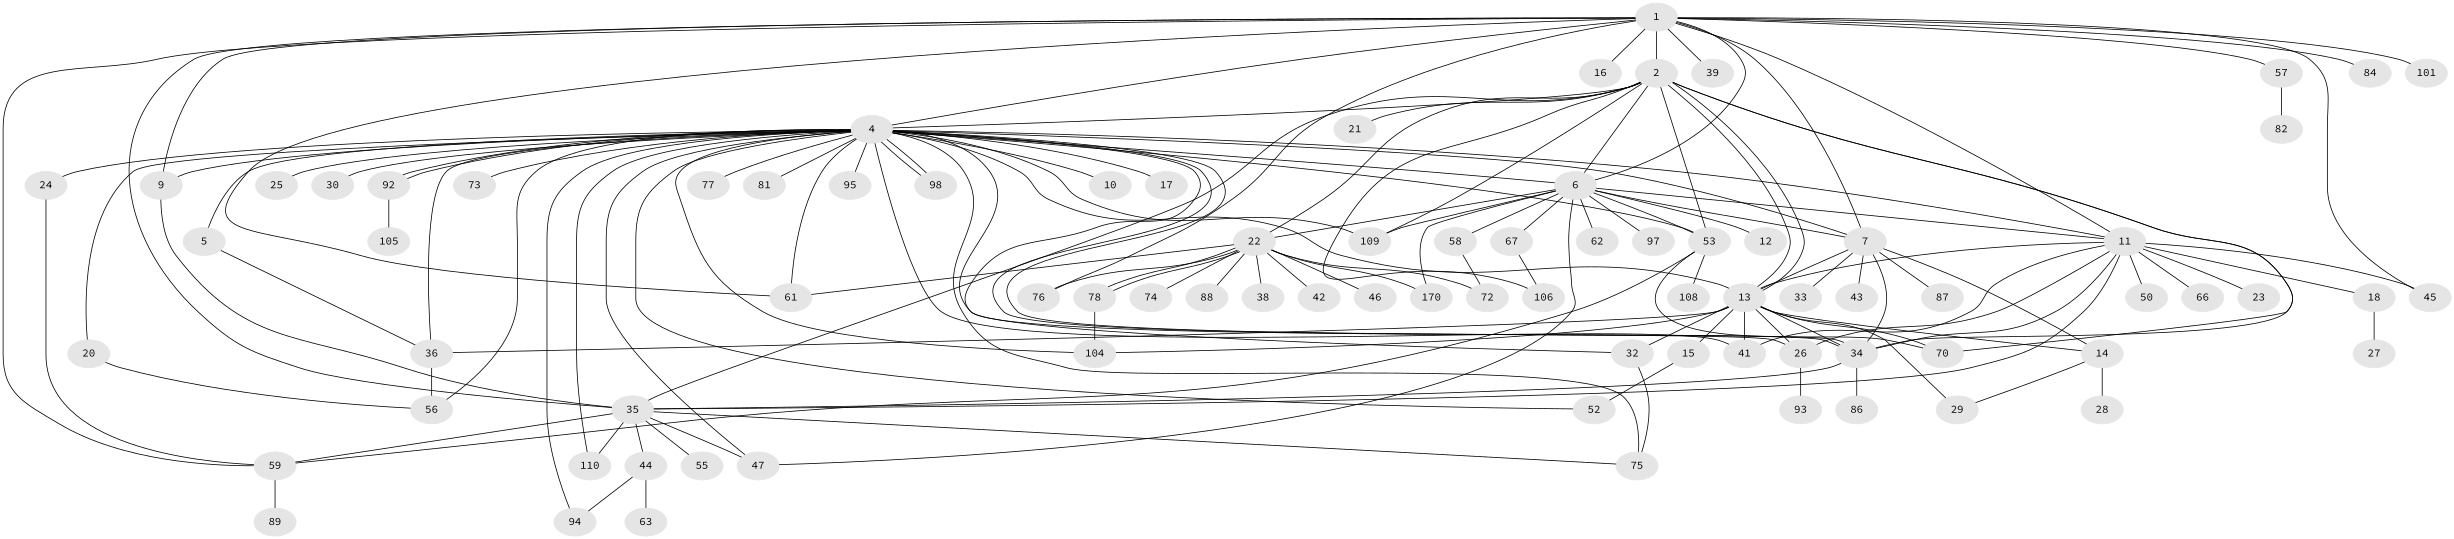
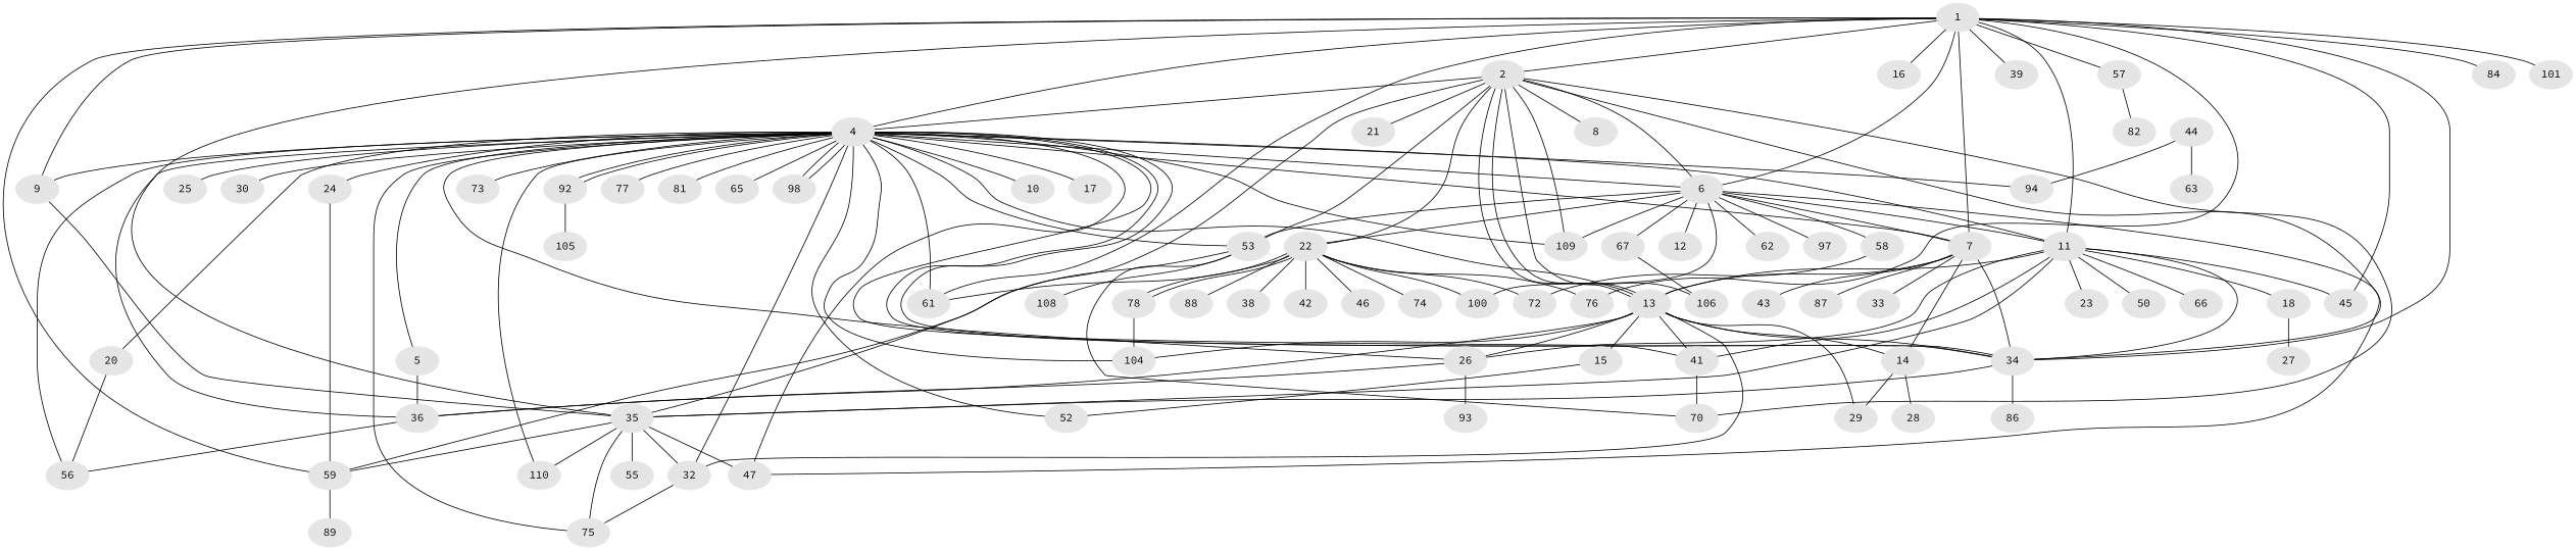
  graph {
    fontname="Source Code Pro"
    node [color=gray90 fontname="Source Code Pro" style=filled]
    edge [fontname="Source Code Pro"]
    1 [super="+103"]
    2 [super="+3"]
    4 [super="+69"]
    6 [super="+65"]
    7 [super="+79"]
    9 [super="+19"]
    11 [super="+60"]
    16
    34 [super="+71"]
    35 [super="+40"]
    39
    45
    57
    59
    61
    76
    84
    101
+   8
    13 [super="+31"]
    21
    22 [super="+49"]
    53 [super="+99"]
    70 [super="+83"]
    106
    109
    5 [super="+90"]
    10
    17
    20
    24 [super="+80"]
    25
    26
    30 [super="+102"]
    32
    36 [super="+78"]
    41 [super="+107"]
    47 [super="+96"]
    52
    56 [super="+91"]
    73
    75
    77
    81
    92
    94
-   95
+   95 [label=65]
    98
    104
    110
    12
    58
    62
    67
    97
-   100 [label=170]
+   100
    14 [super="+54"]
    33
    43
    87
    18 [super="+37"]
    23
    50
    66
    86
    44 [super="+51"]
    55
    82
    89
    15
    29 [super="+68"]
    38
    42
    46
    n75 [label=78 super="+64"]
    72
    74
    88
    108
    93
    105
    28
    27
    63
    1 -- 2 [weight=2]
    1 -- 4
    1 -- 6
    1 -- 7
    1 -- 9
    1 -- 11
    1 -- 16
+   1 -- 34
    1 -- 35
    1 -- 39
    1 -- 45
    1 -- 57
    1 -- 59
    1 -- 61
    1 -- 76
    1 -- 84
    1 -- 101
    2 -- 4 [weight=2]
    2 -- 6
    2 -- 34 [weight=2]
    2 -- 35
+   2 -- 8
    2 -- 13
    2 -- 13
    2 -- 21
    2 -- 22
    2 -- 53 [weight=2]
    2 -- 70
    2 -- 106
    2 -- 109
    4 -- 6 [weight=2]
    4 -- 7
    4 -- 9
    4 -- 11
    4 -- 34
    4 -- 34
    4 -- 61
    4 -- 13
    4 -- 53 [weight=2]
    4 -- 109
    4 -- 5
    4 -- 10
    4 -- 17
    4 -- 20
    4 -- 24 [weight=2]
    4 -- 25
    4 -- 26
    4 -- 30
    4 -- 32
    4 -- 36
    4 -- 41
    4 -- 47
    4 -- 52
    4 -- 56
    4 -- 73
    4 -- 75
    4 -- 77
    4 -- 81
    4 -- 92
    4 -- 92
    4 -- 94
    4 -- 95
    4 -- 98
    4 -- 98
    4 -- 104
    4 -- 110
    6 -- 7
    6 -- 11
    6 -- 22
    6 -- 53
    6 -- 109
    6 -- 47
    6 -- 12
    6 -- 58
    6 -- 62
    6 -- 67
    6 -- 97
    6 -- 100
    7 -- 34
    7 -- 13
    7 -- 14
    7 -- 33
    7 -- 43
    7 -- 87
    9 -- 35
    11 -- 34
    11 -- 35
    11 -- 45
    11 -- 13
    11 -- 26
    11 -- 41 [weight=2]
    11 -- 18
    11 -- 23
    11 -- 50
    11 -- 66
    34 -- 35
    34 -- 86 [weight=2]
    35 -- 59
    35 -- 47
    35 -- 75
    35 -- 110
-   35 -- 44
+   35 -- 32
    35 -- 55
    57 -- 82
    59 -- 89
    13 -- 34
-   13 -- 70
+   41 -- 70
    13 -- 26
    13 -- 32
    13 -- 36
    13 -- 41
    13 -- 104
    13 -- 14
    13 -- 15
    13 -- 29
    22 -- 61
    22 -- 76
    22 -- 100
    22 -- 38
    22 -- 42
    22 -- 46
    22 -- n75
    22 -- n75
    22 -- 72
    22 -- 74
    22 -- 88
    53 -- 59
    53 -- 70
    53 -- 108
    5 -- 36
    20 -- 56
    24 -- 59
+   26 -- 36
    26 -- 93
    32 -- 75
    36 -- 56
    92 -- 105
    58 -- 72
    67 -- 106
    14 -- 29
    14 -- 28
    18 -- 27
    44 -- 94
    44 -- 63
    15 -- 52
    n75 -- 104
  }
